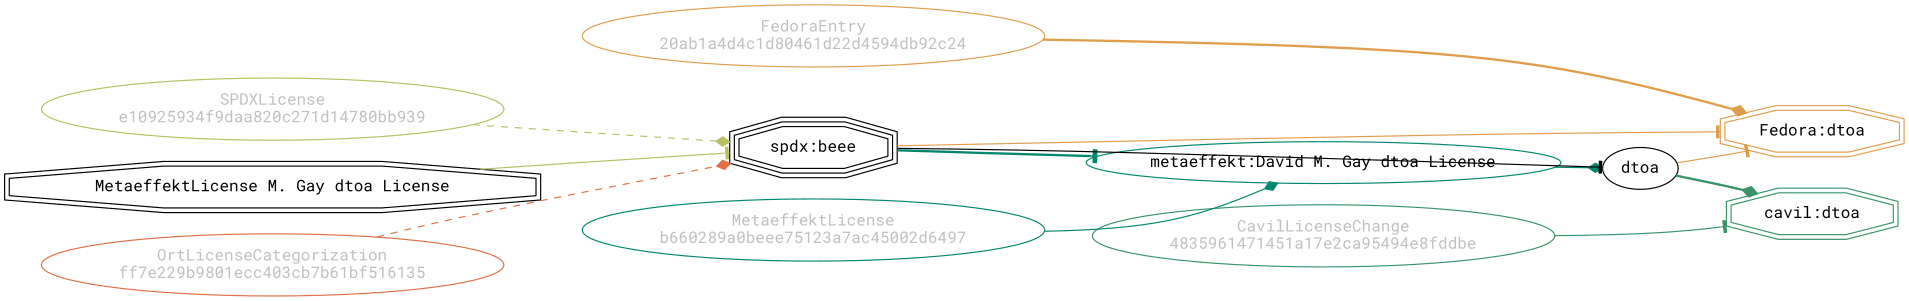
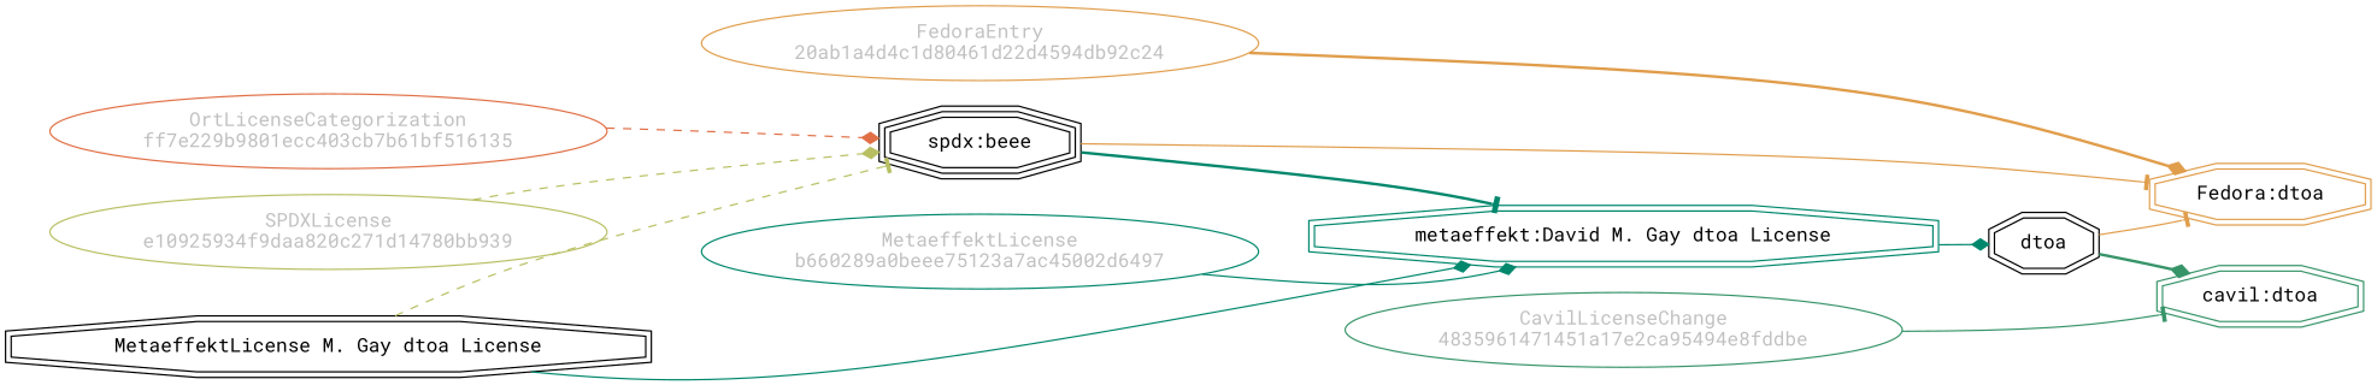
  strict digraph {
    fontname="Roboto Mono"
    rankdir=LR
    splines=curved
    node [fontname="Roboto Mono" shape=ellipse]
    edge [arrowhead=diamond color="#00876c" fontname="Roboto Mono" style=solid weight=0.7]
    n1 [color="#b8bf62" fillcolor="beige;1" fontcolor=gray label="SPDXLicense\ne10925934f9daa820c271d14780bb939"]
    n2 [label="spdx:beee" shape=tripleoctagon]
    n3 [color="#e09d4b" label="Fedora:dtoa" shape=doubleoctagon]
-   n4 [color="#00876c" label="metaeffekt:David M. Gay dtoa License"]
-   n5 [label=dtoa]
+   n4 [color="#00876c" label="metaeffekt:David M. Gay dtoa License" shape=doubleoctagon]
+   n5 [label=dtoa shape=doubleoctagon]
    n6 [color="#379469" label="cavil:dtoa" shape=doubleoctagon]
    n7 [label="MetaeffektLicense M. Gay dtoa License" shape=doubleoctagon]
    n8 [color="#e09d4b" fillcolor="beige;1" fontcolor=gray label="FedoraEntry\n20ab1a4d4c1d80461d22d4594db92c24"]
    n9 [color="#e06f45" fillcolor="beige;1" fontcolor=gray label="OrtLicenseCategorization\nff7e229b9801ecc403cb7b61bf516135"]
    n10 [color="#379469" fillcolor="beige;1" fontcolor=gray label="CavilLicenseChange\n4835961471451a17e2ca95494e8fddbe"]
    n11 [color="#00876c" fillcolor="beige;1" fontcolor=gray label="MetaeffektLicense\nb660289a0beee75123a7ac45002d6497"]
    n1 -> n2 [color="#b8bf62" style=dashed weight=0.5]
    n2 -> n3 [arrowhead=tee color="#e09d4b"]
    n2 -> n4 [arrowhead=tee style=bold]
    n4 -> n5 [weight=0.5]
-   n5 -> n2 [arrowhead=tee color=""]
    n5 -> n3 [arrowhead=tee color="#e09d4b"]
    n5 -> n6 [color="#379469" style=bold]
-   n7 -> n2 [arrowhead=tee color="#b8bf62"]
+   n7 -> n2 [arrowhead=tee color="#b8bf62" style=dashed]
+   n7 -> n4
    n8 -> n3 [color="#e09d4b" style=bold weight=0.5]
    n9 -> n2 [color="#e06f45" style=dashed weight=0.5]
    n10 -> n6 [arrowhead=tee color="#379469" weight=0.5]
    n11 -> n4 [weight=0.5]
  }
